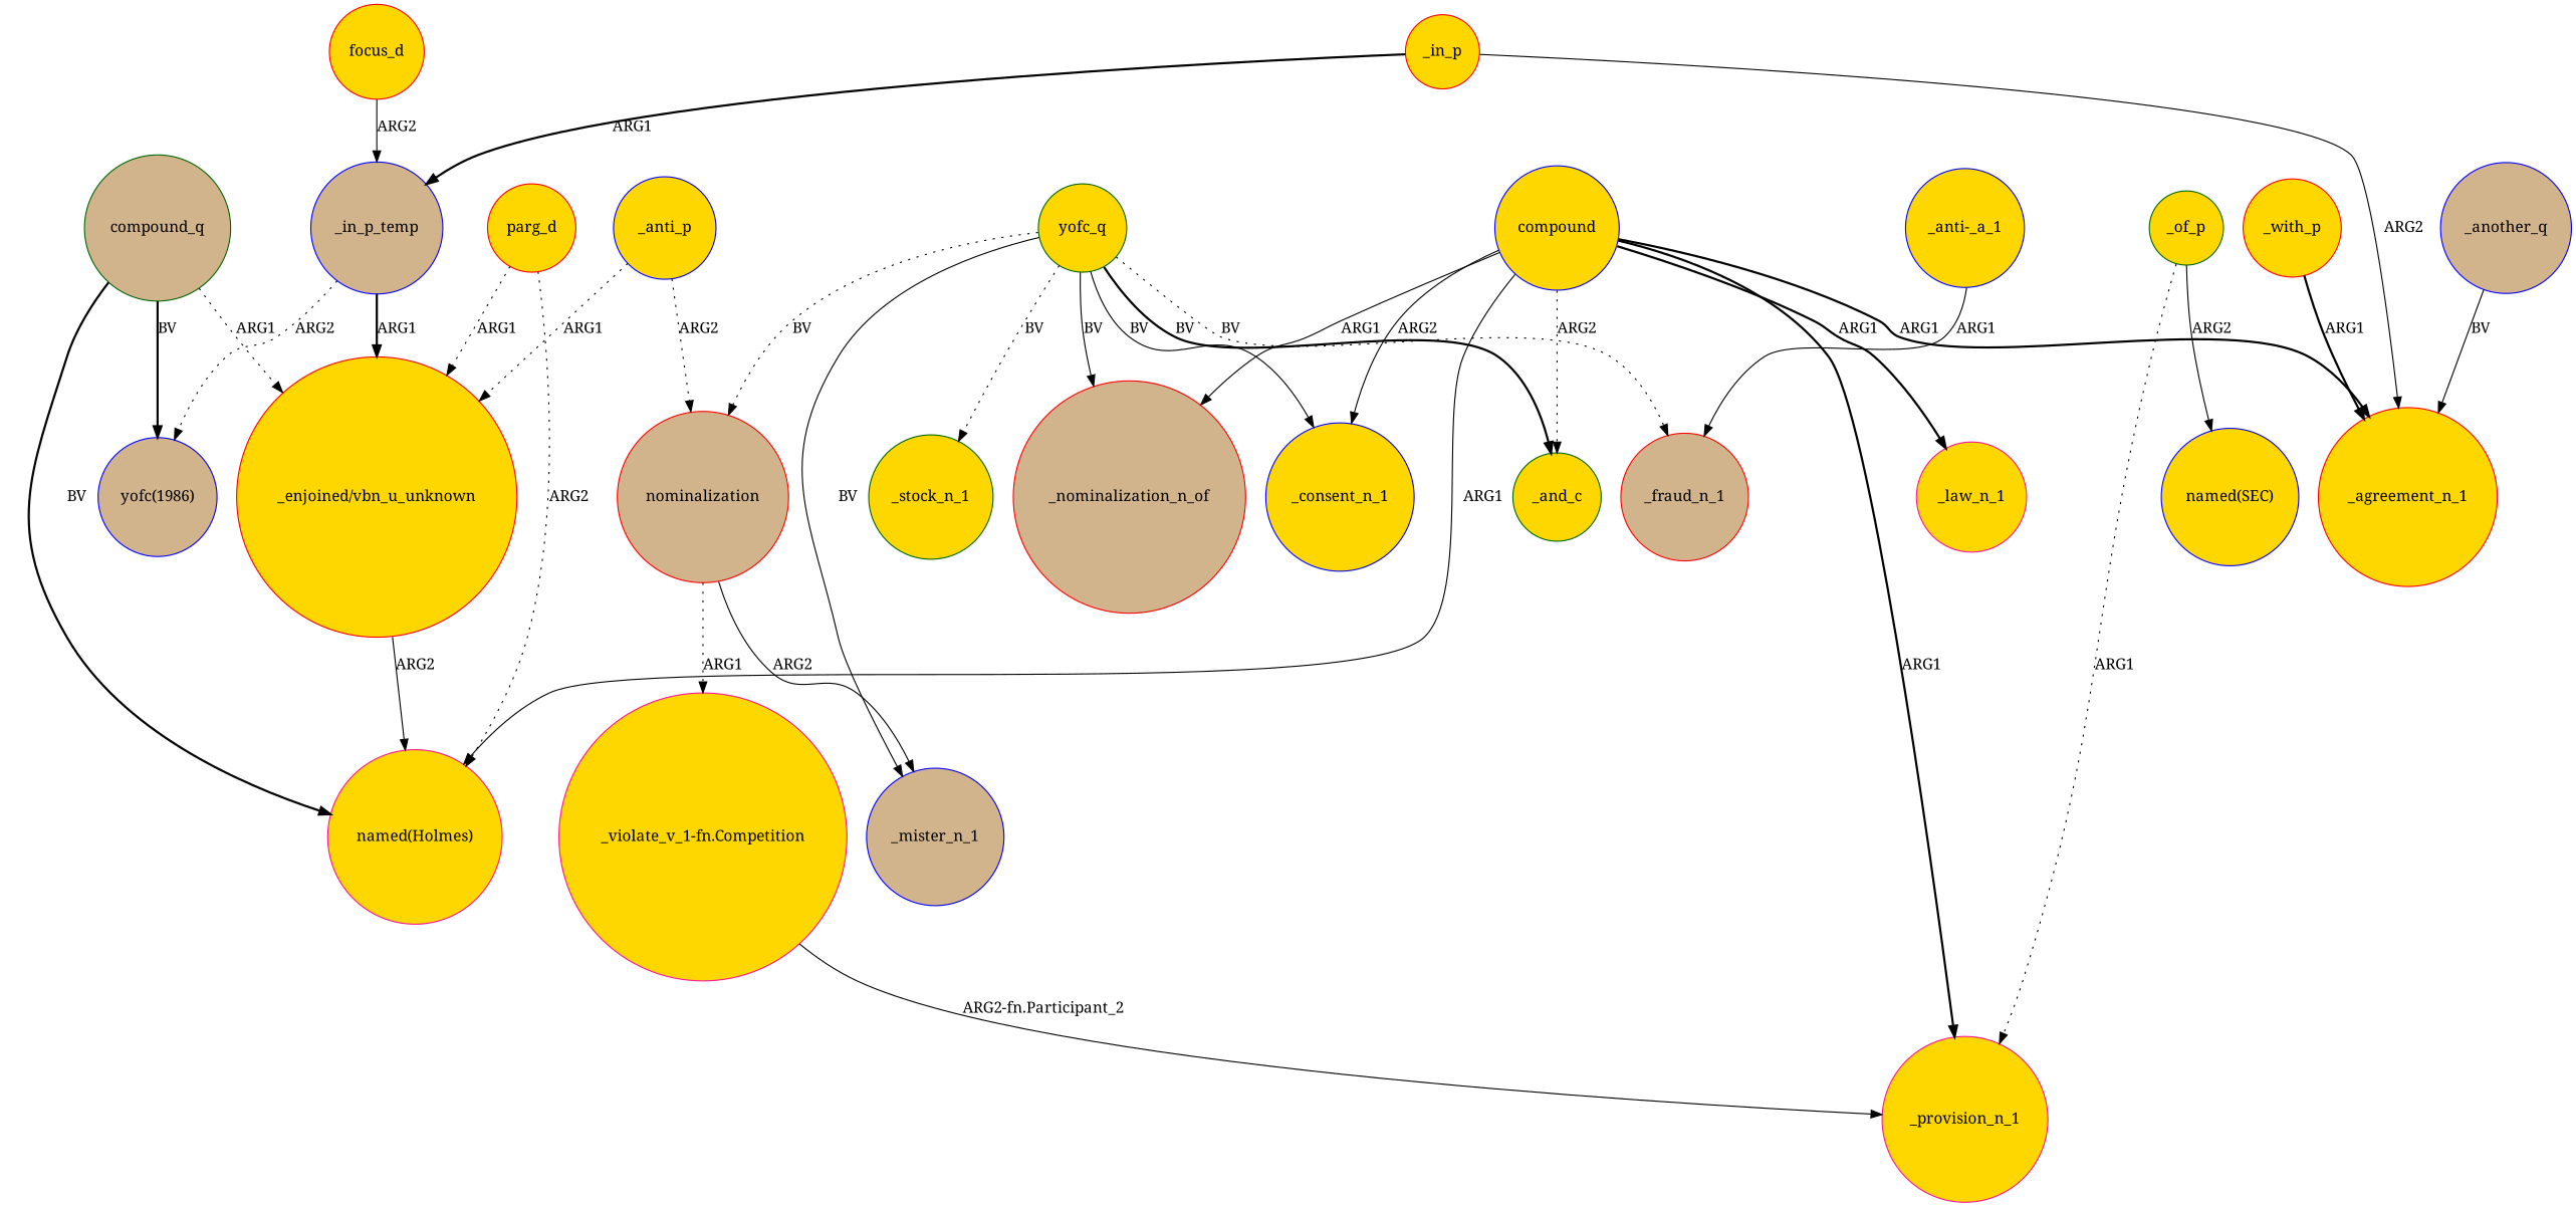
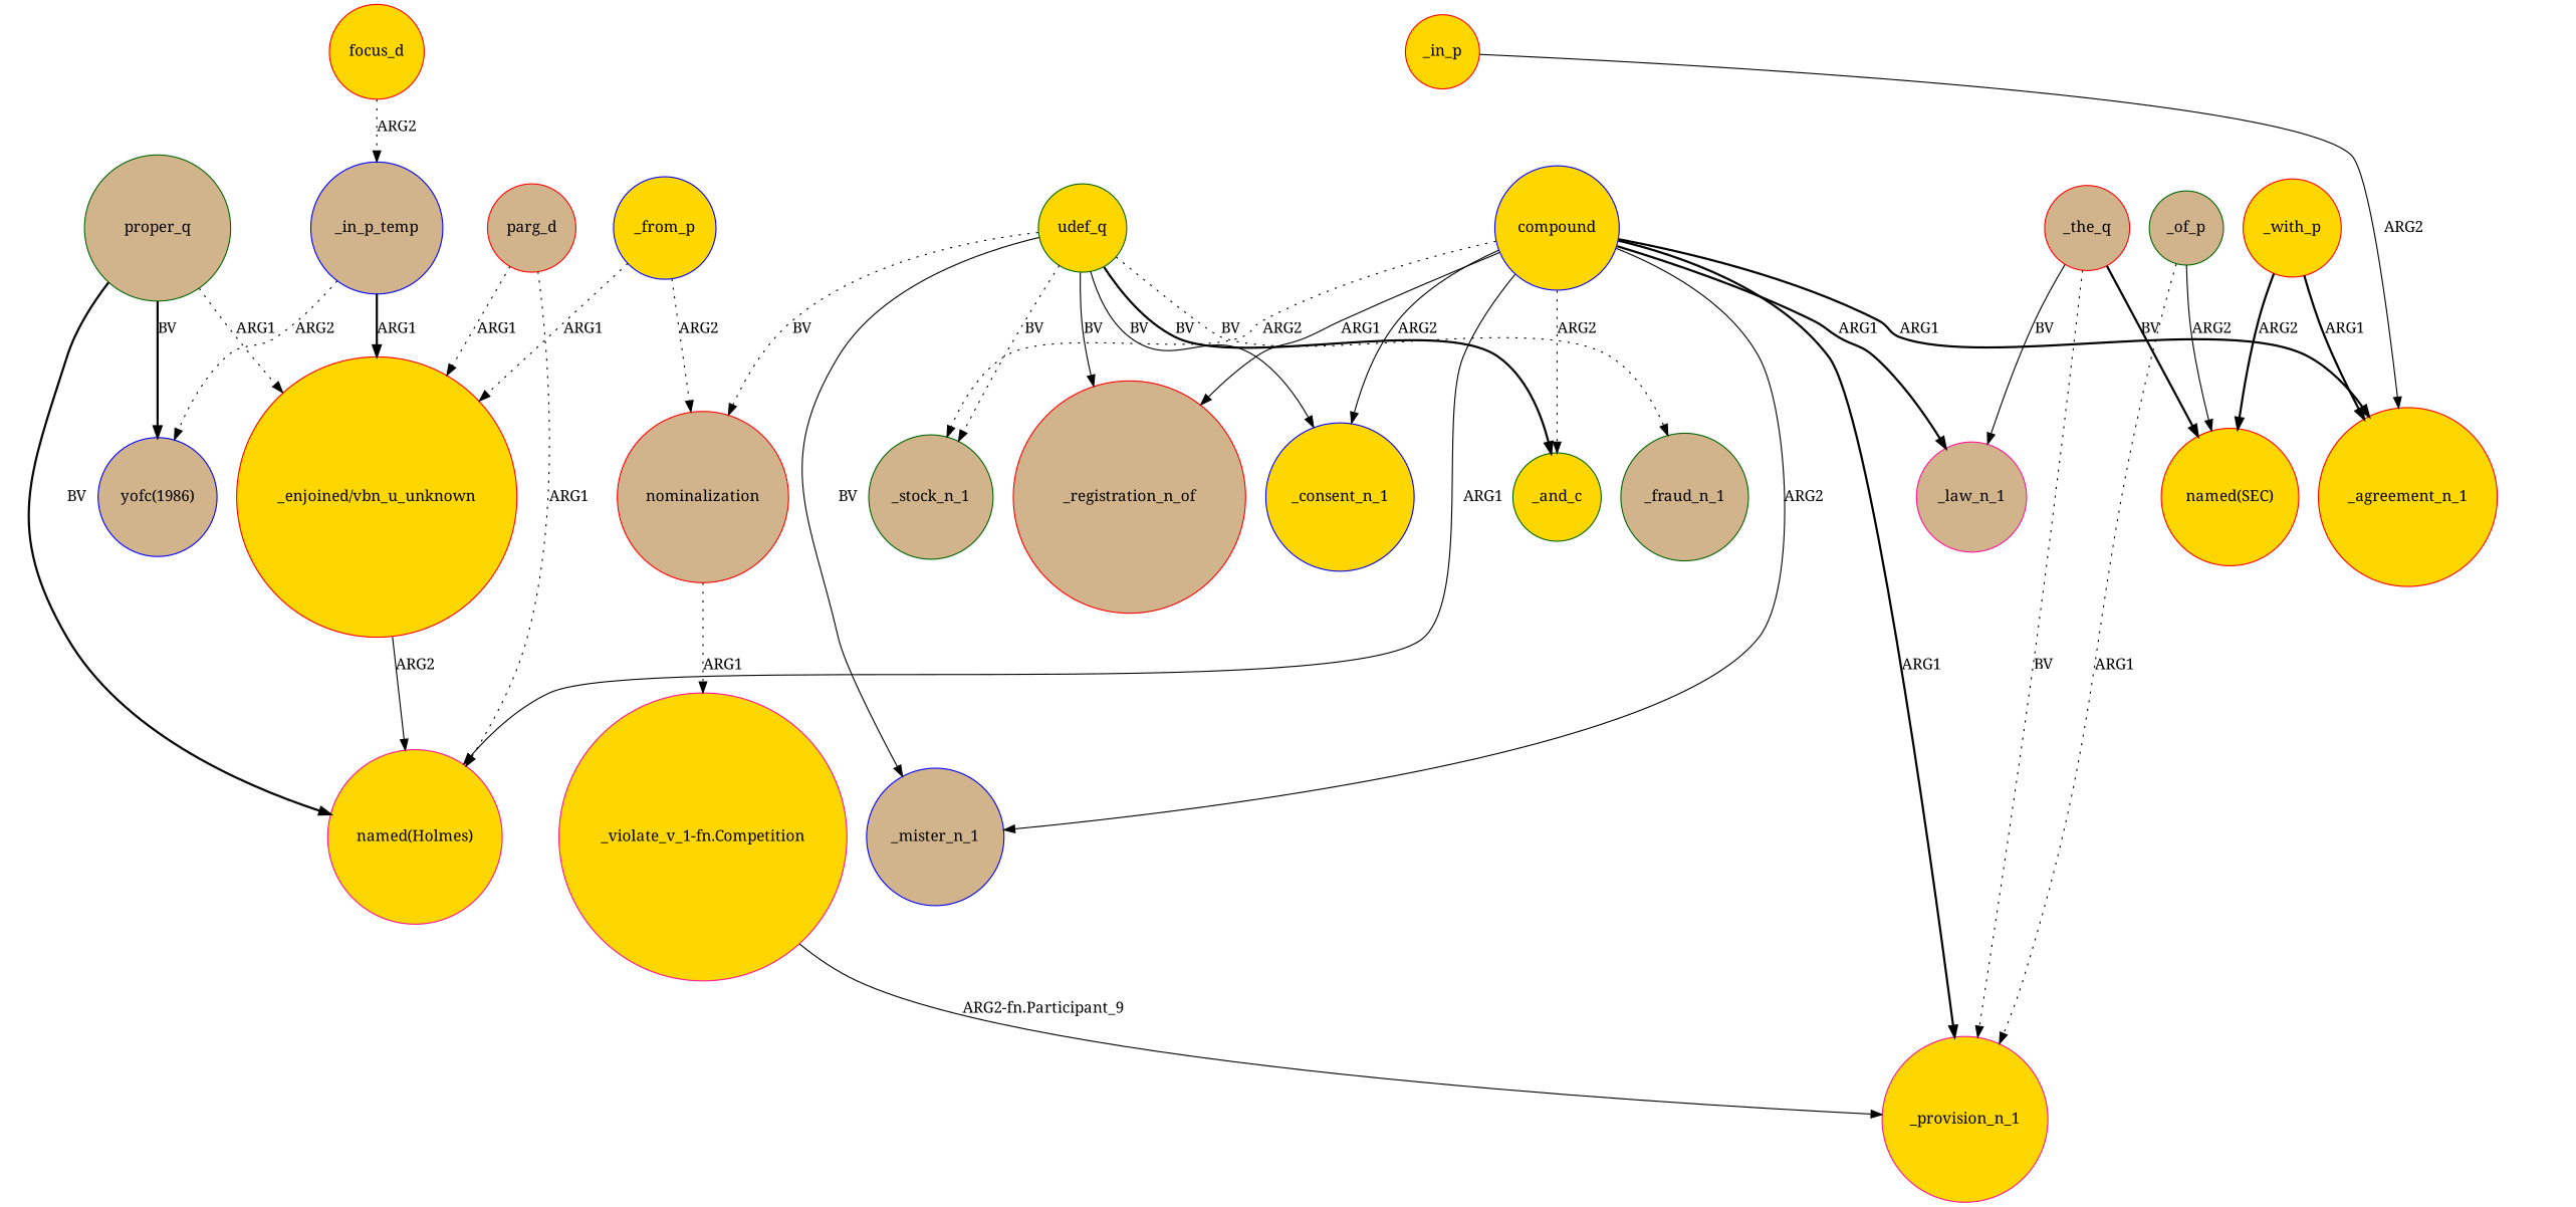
  digraph {
    fontname="Noto Serif"
    node [color=red fillcolor=gold fontname="Noto Serif" shape=circle style=filled]
    edge [fontname="Noto Serif" style=dotted]
    compound [color=blue]
    "named(Holmes)" [color=deeppink]
    _mister_n_1 [color=blue fillcolor=tan]
    _provision_n_1 [color=deeppink]
    _agreement_n_1
-   _registration_n_of [fillcolor=tan label=_nominalization_n_of]
+   _registration_n_of [fillcolor=tan]
    _consent_n_1 [color=blue]
    _and_c [color=darkgreen]
-   _law_n_1 [color=deeppink]
-   _stock_n_1 [color=darkgreen]
-   proper_q [color=darkgreen fillcolor=tan label=compound_q]
+   _law_n_1 [color=deeppink fillcolor=tan]
+   _stock_n_1 [color=darkgreen fillcolor=tan]
+   proper_q [color=darkgreen fillcolor=tan]
    "yofc(1986)" [color=blue fillcolor=tan]
    "_enjoined/vbn_u_unknown"
    _in_p_temp [color=blue fillcolor=tan]
-   "named(SEC)" [color=blue]
-   _another_q [color=blue fillcolor=tan]
-   udef_q [color=darkgreen label=yofc_q]
+   _the_q [fillcolor=tan]
+   "named(SEC)"
+   udef_q [color=darkgreen]
    nominalization [fillcolor=tan]
-   _fraud_n_1 [fillcolor=tan]
+   _fraud_n_1 [color=darkgreen fillcolor=tan]
    "_violate_v_1-fn.Competition" [color=deeppink]
-   "_anti-_a_1" [color=blue]
-   _from_p [color=blue label=_anti_p]
+   _from_p [color=blue]
    _with_p
-   parg_d
+   parg_d [fillcolor=tan]
    _in_p
-   _of_p [color=darkgreen]
+   _of_p [color=darkgreen fillcolor=tan]
    focus_d
    compound -> "named(Holmes)" [label=ARG1 style=solid]
-   nominalization -> _mister_n_1 [label=ARG2 style=solid]
+   compound -> _mister_n_1 [label=ARG2 style=solid]
    compound -> _provision_n_1 [label=ARG1 style=bold]
    compound -> _agreement_n_1 [label=ARG1 style=bold]
    compound -> _registration_n_of [label=ARG1 style=solid]
    compound -> _consent_n_1 [label=ARG2 style=solid]
    compound -> _and_c [label=ARG2]
    compound -> _law_n_1 [label=ARG1 style=bold]
+   compound -> _stock_n_1 [label=ARG2]
    proper_q -> "named(Holmes)" [label=BV style=bold]
    proper_q -> "yofc(1986)" [label=BV style=bold]
    proper_q -> "_enjoined/vbn_u_unknown" [label=ARG1]
    "_enjoined/vbn_u_unknown" -> "named(Holmes)" [label=ARG2 style=solid]
    _in_p_temp -> "yofc(1986)" [label=ARG2]
    _in_p_temp -> "_enjoined/vbn_u_unknown" [label=ARG1 style=bold]
-   _another_q -> _agreement_n_1 [label=BV style=solid]
+   _the_q -> _provision_n_1 [label=BV]
+   _the_q -> _law_n_1 [label=BV style=solid]
+   _the_q -> "named(SEC)" [label=BV style=bold]
    udef_q -> _mister_n_1 [label=BV style=solid]
    udef_q -> _registration_n_of [label=BV style=solid]
    udef_q -> _consent_n_1 [label=BV style=solid]
    udef_q -> _and_c [label=BV style=bold]
    udef_q -> _stock_n_1 [label=BV]
    udef_q -> nominalization [label=BV]
    udef_q -> _fraud_n_1 [label=BV]
    nominalization -> "_violate_v_1-fn.Competition" [label=ARG1]
-   "_violate_v_1-fn.Competition" -> _provision_n_1 [label="ARG2-fn.Participant_2" style=solid]
-   "_anti-_a_1" -> _fraud_n_1 [label=ARG1 style=solid]
+   "_violate_v_1-fn.Competition" -> _provision_n_1 [label="ARG2-fn.Participant_9" style=solid]
    _from_p -> "_enjoined/vbn_u_unknown" [label=ARG1]
    _from_p -> nominalization [label=ARG2]
    _with_p -> _agreement_n_1 [label=ARG1 style=bold]
-   parg_d -> "named(Holmes)" [label=ARG2]
+   _with_p -> "named(SEC)" [label=ARG2 style=bold]
+   parg_d -> "named(Holmes)" [label=ARG1]
    parg_d -> "_enjoined/vbn_u_unknown" [label=ARG1]
    _in_p -> _agreement_n_1 [label=ARG2 style=solid]
-   _in_p -> _in_p_temp [label=ARG1 style=bold]
    _of_p -> _provision_n_1 [label=ARG1]
    _of_p -> "named(SEC)" [label=ARG2 style=solid]
-   focus_d -> _in_p_temp [label=ARG2 style=solid]
+   focus_d -> _in_p_temp [label=ARG2]
  }
